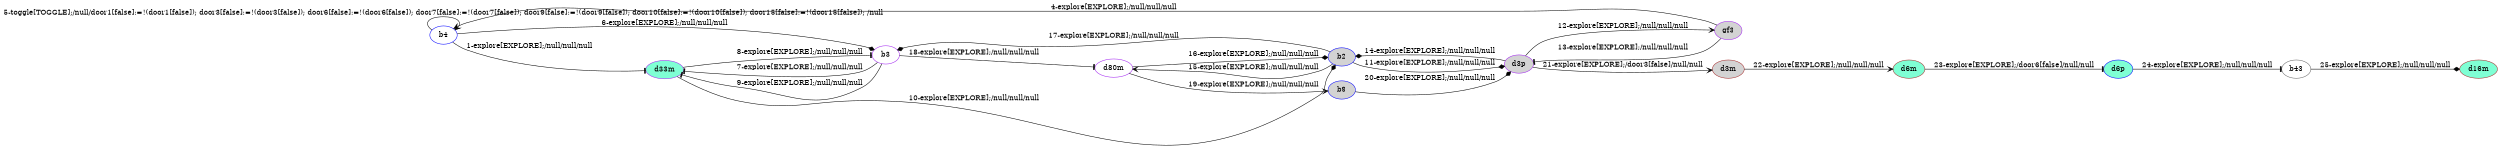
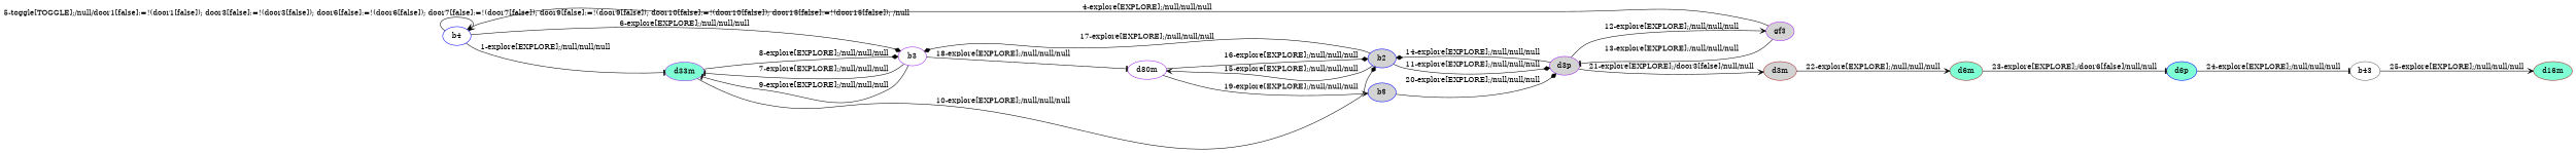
  digraph {
    rankdir=LR
    node [color=purple fillcolor=lightgrey style=filled]
    edge [arrowhead=vee]
    b4 [color=blue fillcolor=white]
    d33m [fillcolor=aquamarine]
    b3 [fillcolor=white]
    b2 [color=blue]
    n5 [fillcolor=white label=d80m]
    d3p
    gf3
    d3m [color=brown]
    n9 [color=blue label=b9]
    d6m [color=brown fillcolor=aquamarine]
    d6p [color=blue fillcolor=aquamarine]
    b43 [color=gray40 fillcolor=white]
    d16m [color=brown fillcolor=aquamarine]
    b4 -> b4 [label="5-toggle[TOGGLE];/null/door1[false]:=!(door1[false]); door3[false]:=!(door3[false]); door6[false]:=!(door6[false]); door7[false]:=!(door7[false]); door9[false]:=!(door9[false]); door10[false]:=!(door10[false]); door15[false]:=!(door15[false]); /null"]
    b4 -> d33m [arrowhead=tee label="1-explore[EXPLORE];/null/null/null"]
    b4 -> b3 [arrowhead=diamond label="6-explore[EXPLORE];/null/null/null"]
-   d33m -> b3 [arrowhead=tee label="8-explore[EXPLORE];/null/null/null"]
+   d33m -> b3 [arrowhead=diamond label="8-explore[EXPLORE];/null/null/null"]
    d33m -> b2 [arrowhead=diamond label="10-explore[EXPLORE];/null/null/null"]
    b3 -> d33m [arrowhead=tee label="7-explore[EXPLORE];/null/null/null"]
    b3 -> d33m [arrowhead=tee label="9-explore[EXPLORE];/null/null/null"]
    b3 -> n5 [arrowhead=tee label="18-explore[EXPLORE];/null/null/null"]
    b2 -> b3 [arrowhead=diamond label="17-explore[EXPLORE];/null/null/null"]
    b2 -> n5 [label="15-explore[EXPLORE];/null/null/null"]
    b2 -> d3p [arrowhead=diamond label="11-explore[EXPLORE];/null/null/null"]
    n5 -> b2 [arrowhead=diamond label="16-explore[EXPLORE];/null/null/null"]
    n5 -> n9 [label="19-explore[EXPLORE];/null/null/null"]
    d3p -> b2 [arrowhead=diamond label="14-explore[EXPLORE];/null/null/null"]
    d3p -> gf3 [label="12-explore[EXPLORE];/null/null/null"]
    d3p -> d3m [label="21-explore[EXPLORE];/door3[false]/null/null"]
    gf3 -> b4 [label="4-explore[EXPLORE];/null/null/null"]
    gf3 -> d3p [arrowhead=tee label="13-explore[EXPLORE];/null/null/null"]
    d3m -> d6m [label="22-explore[EXPLORE];/null/null/null"]
    n9 -> d3p [arrowhead=diamond label="20-explore[EXPLORE];/null/null/null"]
    d6m -> d6p [arrowhead=tee label="23-explore[EXPLORE];/door6[false]/null/null"]
    d6p -> b43 [arrowhead=tee label="24-explore[EXPLORE];/null/null/null"]
-   b43 -> d16m [arrowhead=diamond label="25-explore[EXPLORE];/null/null/null"]
+   b43 -> d16m [label="25-explore[EXPLORE];/null/null/null"]
  }
